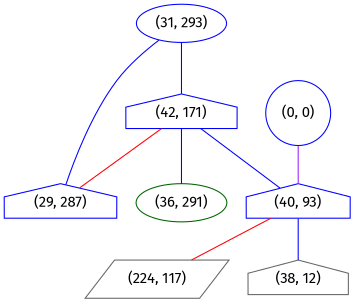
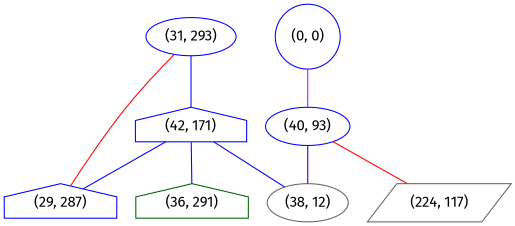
  graph {
    fontname="Fira Sans"
    node [color=blue fontname="Fira Sans" shape=house]
    edge [color=blue fontname="Fira Sans" weight=3]
    "(42, 171)"
    "(29, 287)"
-   "(40, 93)"
-   "(36, 291)" [color=darkgreen shape=ellipse]
+   "(40, 93)" [shape=ellipse]
+   "(36, 291)" [color=darkgreen]
    "(224, 117)" [color=gray40 shape=parallelogram]
    "(31, 293)" [shape=ellipse]
-   "(38, 12)" [color=gray40]
+   "(38, 12)" [color=gray40 shape=ellipse]
    "(0, 0)" [shape=circle]
-   "(42, 171)" -- "(29, 287)" [color=red]
-   "(42, 171)" -- "(40, 93)"
+   "(42, 171)" -- "(29, 287)"
+   "(42, 171)" -- "(38, 12)"
    "(42, 171)" -- "(36, 291)"
    "(40, 93)" -- "(224, 117)" [color=red weight=1]
    "(40, 93)" -- "(38, 12)"
    "(31, 293)" -- "(42, 171)"
-   "(31, 293)" -- "(29, 287)" [weight=1]
+   "(31, 293)" -- "(29, 287)" [color=red weight=1]
    "(0, 0)" -- "(40, 93)" [color=purple weight=4]
  }
